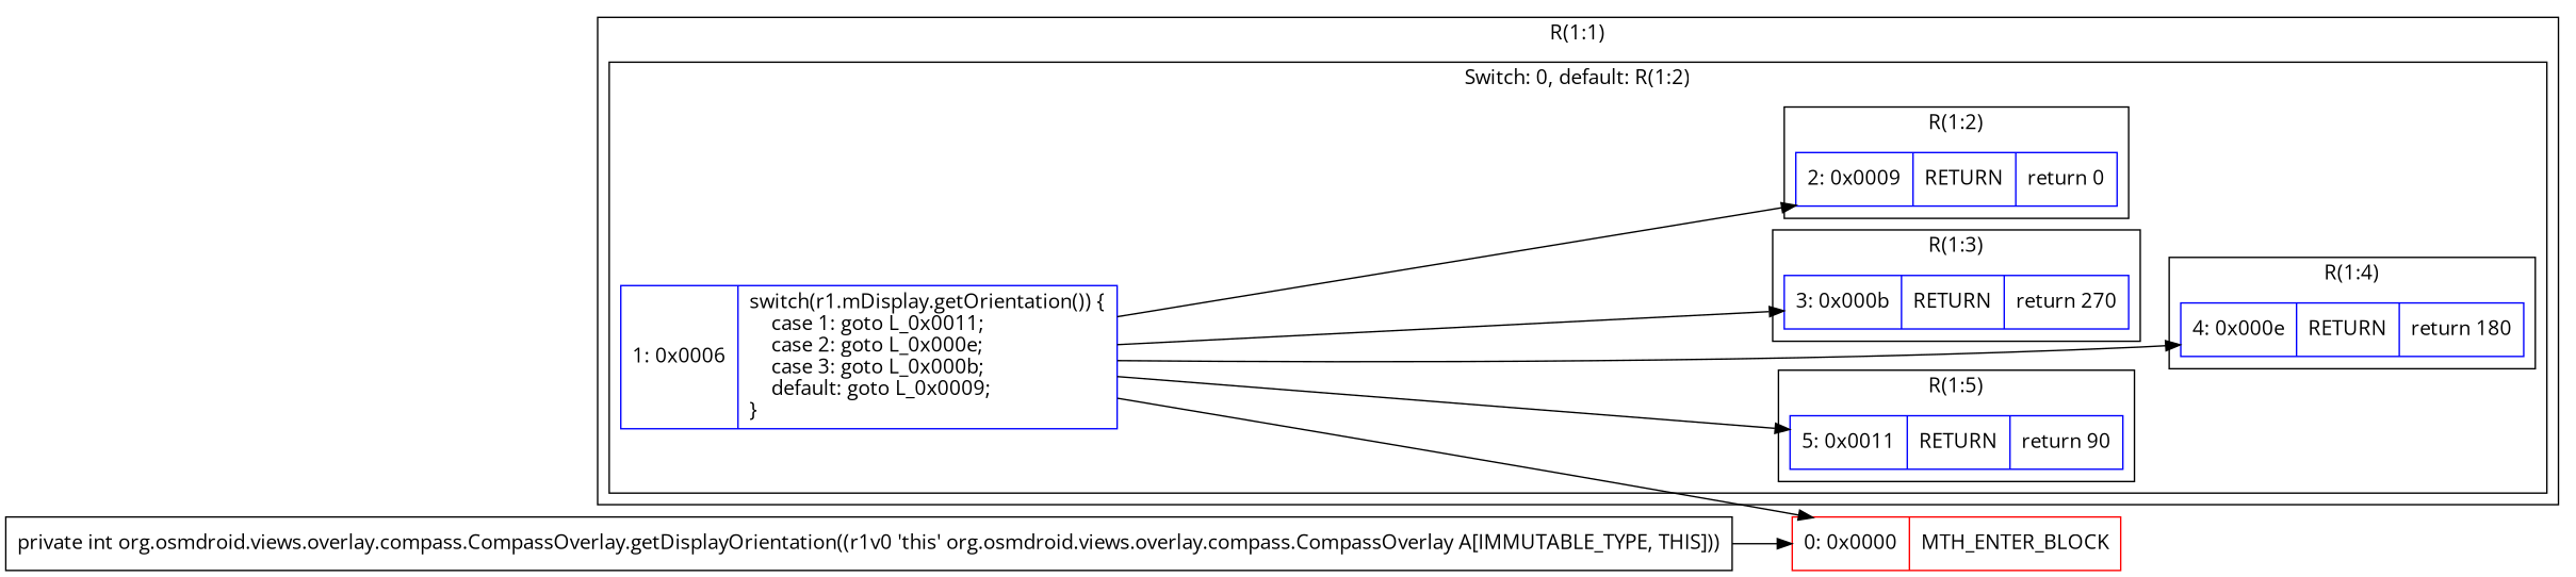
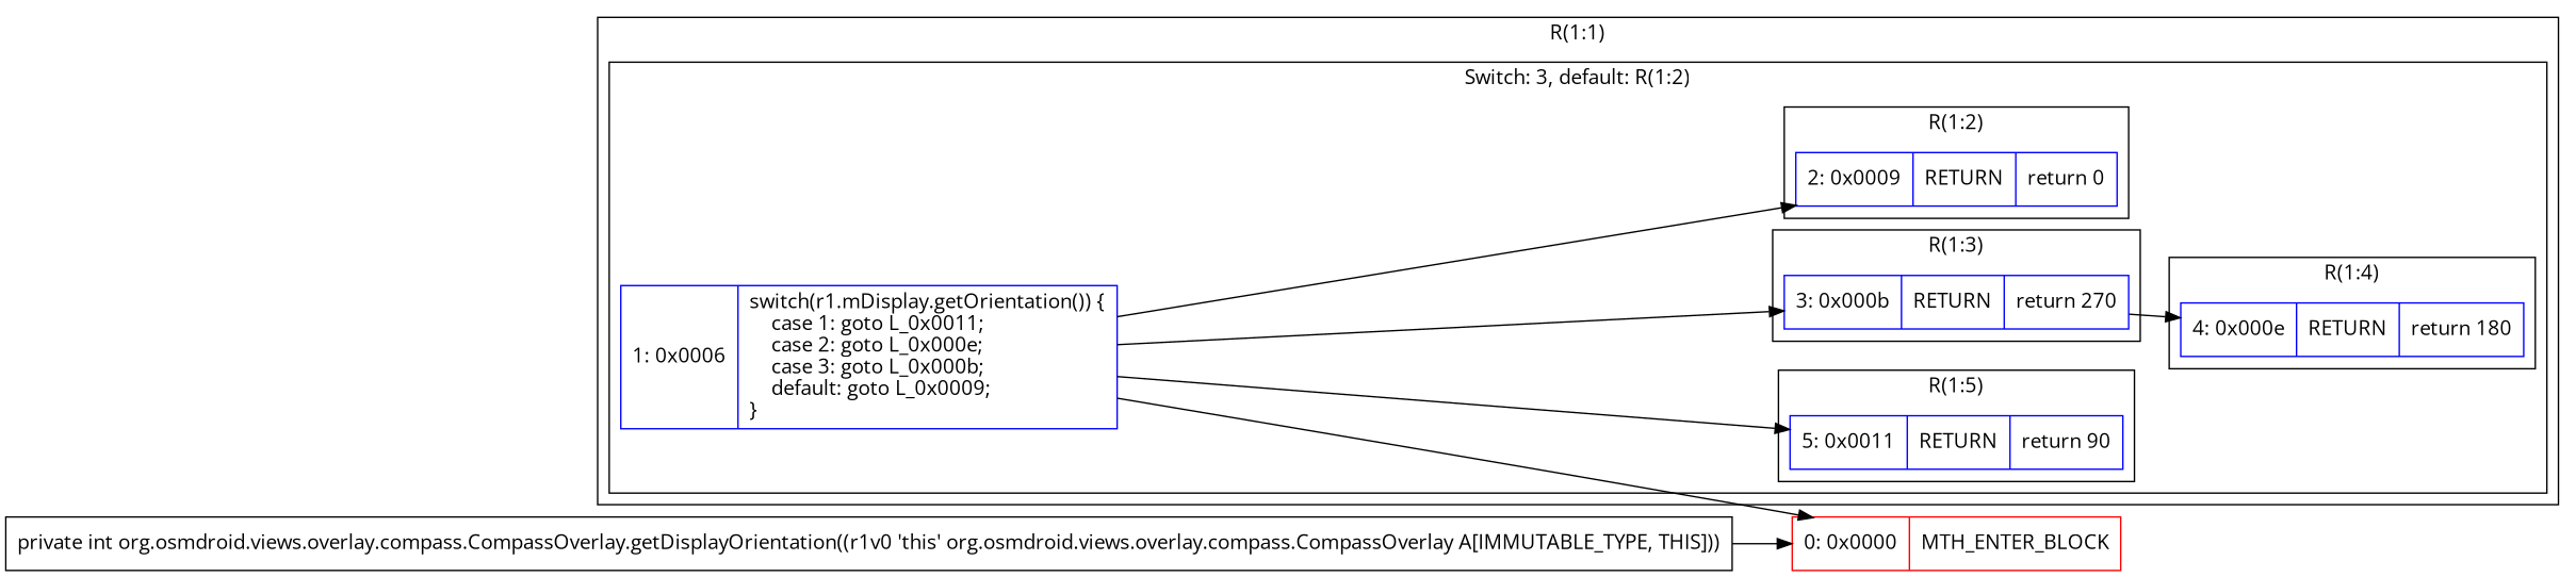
  digraph {
    fontname="Open Sans"
    rankdir=LR
    node [color=blue fontname="Open Sans" shape=record]
    edge [fontname="Open Sans"]
    n1 [label="{5\:\ 0x0011|RETURN\l|return 90\l}"]
    n2 [label="{4\:\ 0x000e|RETURN\l|return 180\l}"]
    n3 [label="{3\:\ 0x000b|RETURN\l|return 270\l}"]
    n4 [label="{2\:\ 0x0009|RETURN\l|return 0\l}"]
    n5 [label="{1\:\ 0x0006|switch(r1.mDisplay.getOrientation()) \{\l    case 1: goto L_0x0011;\l    case 2: goto L_0x000e;\l    case 3: goto L_0x000b;\l    default: goto L_0x0009;\l\}\l}"]
    n6 [color=red label="{0\:\ 0x0000|MTH_ENTER_BLOCK\l}"]
    n7 [label="{private int org.osmdroid.views.overlay.compass.CompassOverlay.getDisplayOrientation((r1v0 'this' org.osmdroid.views.overlay.compass.CompassOverlay A[IMMUTABLE_TYPE, THIS])) }" color=""]
    subgraph cluster_1 {
      label="R(1:1)"
      subgraph cluster_2 {
-       label="Switch: 0, default: R(1:2)"
+       label="Switch: 3, default: R(1:2)"
        n5
        subgraph cluster_3 {
          label="R(1:5)"
          n1
        }
        subgraph cluster_4 {
          label="R(1:4)"
          n2
        }
        subgraph cluster_5 {
          label="R(1:3)"
          n3
        }
        subgraph cluster_6 {
          label="R(1:2)"
          n4
        }
      }
    }
    n5 -> n1
-   n5 -> n2
+   n3 -> n2
    n5 -> n3
    n5 -> n4
    n5 -> n6
    n7 -> n6
  }
